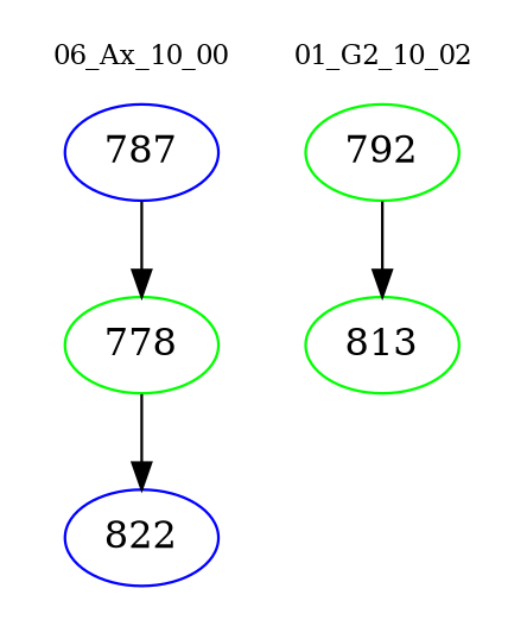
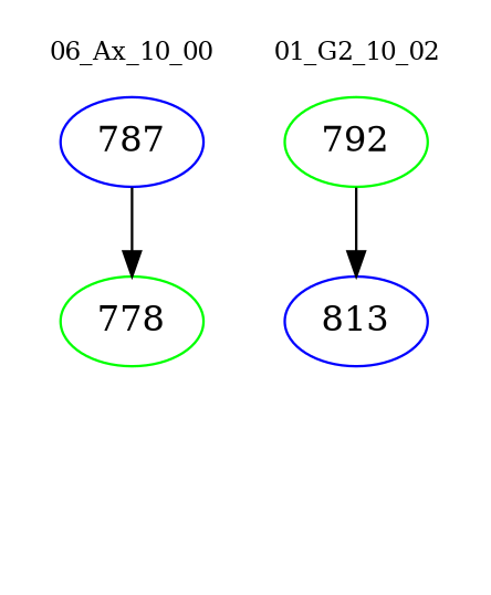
  digraph {
    node [color=blue]
    edge [color=black]
    n1 [label=787]
    n2 [color=green label=778]
-   n3 [label=822]
    n4 [color=green label=792]
-   n5 [color=green label=813]
+   n5 [label=813]
    subgraph cluster_1 {
      color=white
      fontsize=10
      label="06_Ax_10_00"
      n1
      n2
-     n3
    }
    subgraph cluster_2 {
      color=white
      fontsize=10
      label="01_G2_10_02"
      n4
      n5
    }
    n1 -> n2
-   n2 -> n3
    n4 -> n5
  }
